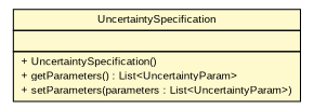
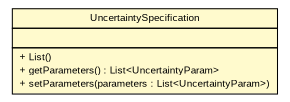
  digraph {
    nodesep=0.25
    ranksep=0.5
-   n1 [fontcolor=black fontname=arial fontsize=10.0 label=<<table title="gov.sandia.cf.application.configuration.uncertainty.UncertaintySpecification" border="0" cellborder="1" cellspacing="0" cellpadding="2" port="p" bgcolor="lemonChiffon" href="./UncertaintySpecification.html"> 		<tr><td><table border="0" cellspacing="0" cellpadding="1"> <tr><td align="center" balign="center"> UncertaintySpecification </td></tr> 		</table></td></tr> 		<tr><td><table border="0" cellspacing="0" cellpadding="1"> <tr><td align="left" balign="left">  </td></tr> 		</table></td></tr> 		<tr><td><table border="0" cellspacing="0" cellpadding="1"> <tr><td align="left" balign="left"> + UncertaintySpecification() </td></tr> <tr><td align="left" balign="left"> + getParameters() : List&lt;UncertaintyParam&gt; </td></tr> <tr><td align="left" balign="left"> + setParameters(parameters : List&lt;UncertaintyParam&gt;) </td></tr> 		</table></td></tr> 		</table>> shape=plaintext]
+   n1 [fontcolor=black fontname=arial fontsize=10.0 label=<<table title="gov.sandia.cf.application.configuration.uncertainty.UncertaintySpecification" border="0" cellborder="1" cellspacing="0" cellpadding="2" port="p" bgcolor="lemonChiffon" href="./UncertaintySpecification.html"> 		<tr><td><table border="0" cellspacing="0" cellpadding="1"> <tr><td align="center" balign="center"> UncertaintySpecification </td></tr> 		</table></td></tr> 		<tr><td><table border="0" cellspacing="0" cellpadding="1"> <tr><td align="left" balign="left">  </td></tr> 		</table></td></tr> 		<tr><td><table border="0" cellspacing="0" cellpadding="1"> <tr><td align="left" balign="left"> + List() </td></tr> <tr><td align="left" balign="left"> + getParameters() : List&lt;UncertaintyParam&gt; </td></tr> <tr><td align="left" balign="left"> + setParameters(parameters : List&lt;UncertaintyParam&gt;) </td></tr> 		</table></td></tr> 		</table>> shape=plaintext]
  }
